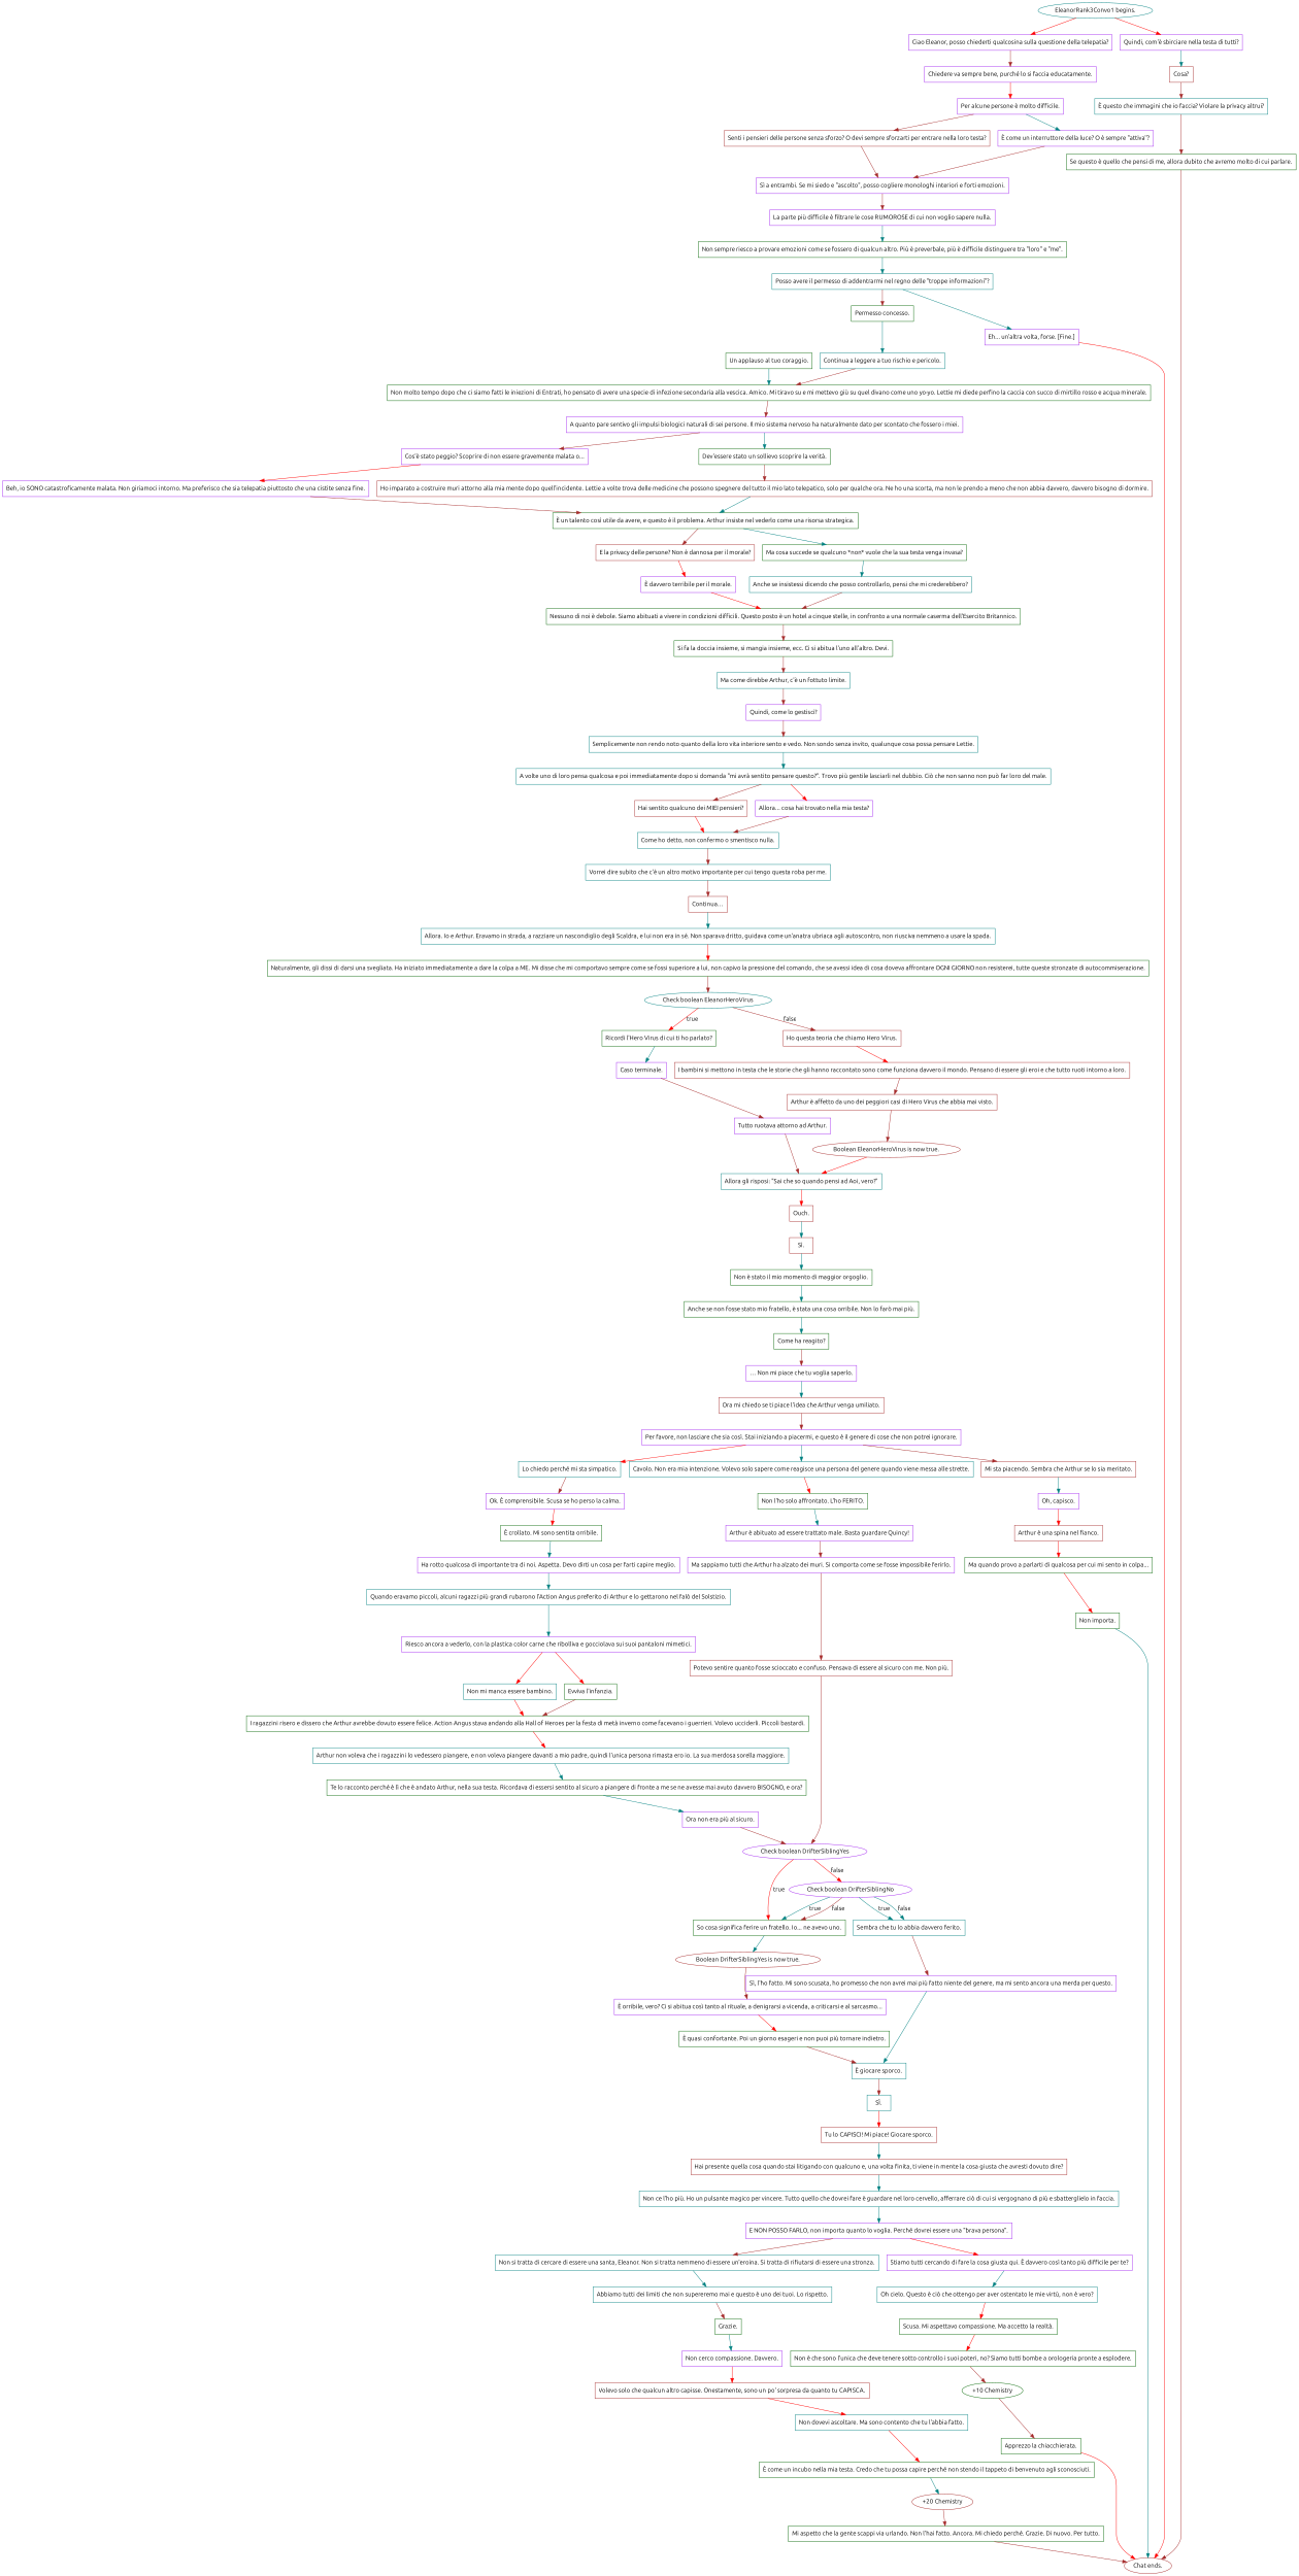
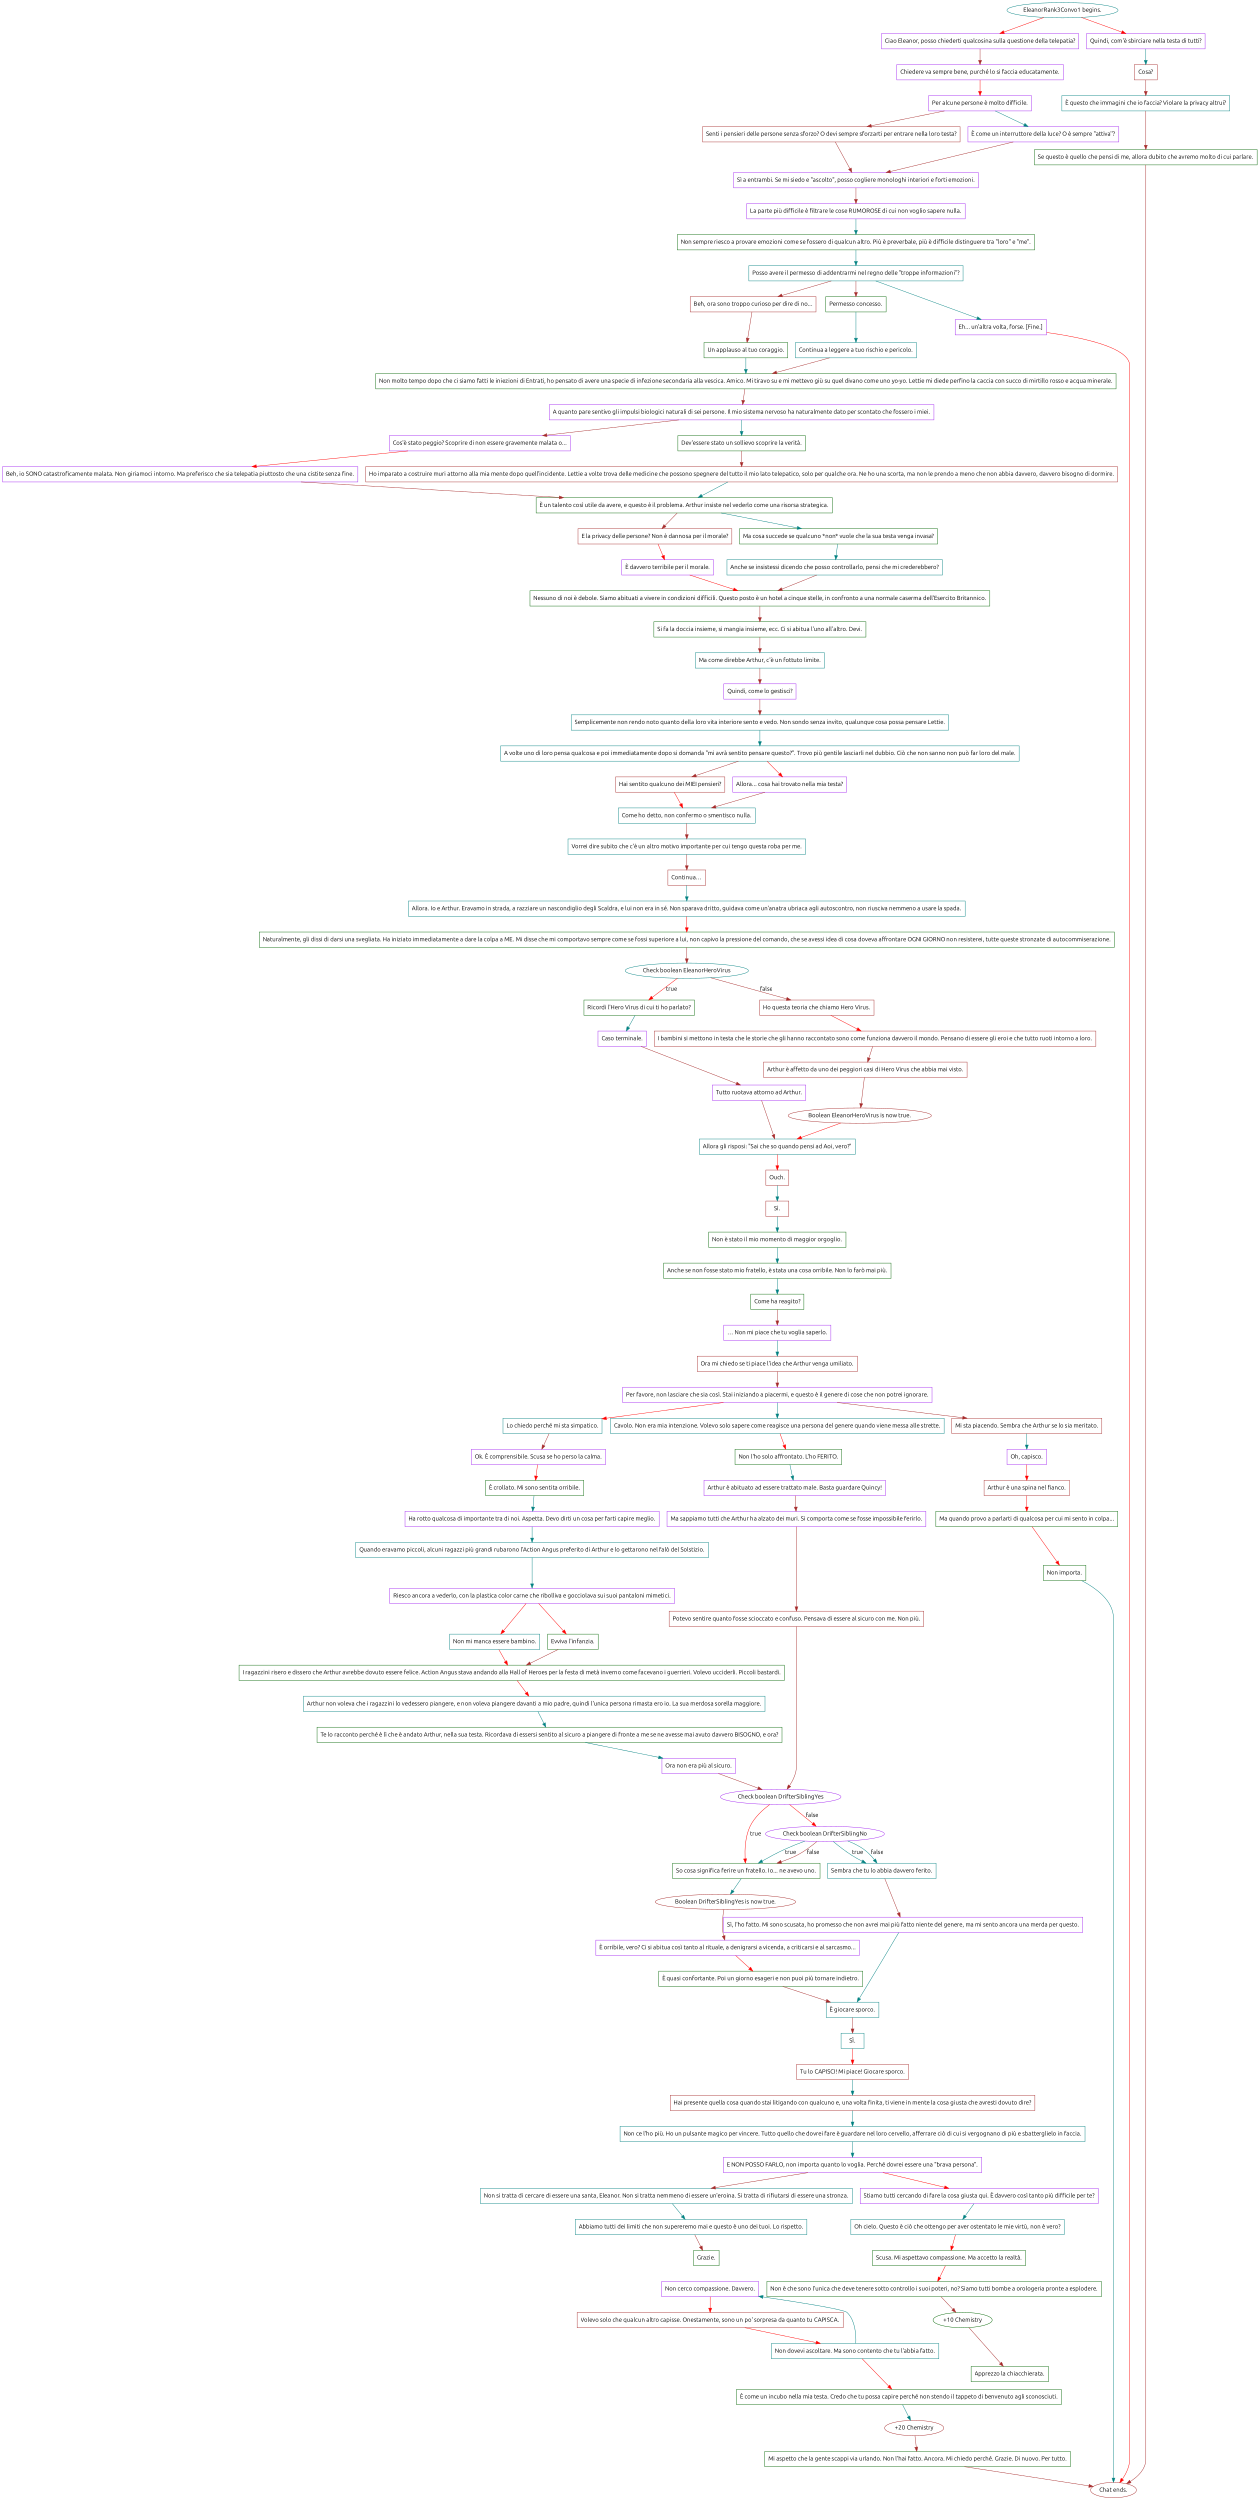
  digraph {
    fontname=Ubuntu
    node [color=purple fontname=Ubuntu shape=box]
    edge [color=brown fontname=Ubuntu]
    "EleanorRank3Convo1 begins." [color=teal shape=""]
    n2 [label="Ciao Eleanor, posso chiederti qualcosina sulla questione della telepatia?"]
    n3 [label="Quindi, com'è sbirciare nella testa di tutti?"]
    n4 [label="Chiedere va sempre bene, purché lo si faccia educatamente."]
    n5 [color=brown label="Cosa?"]
    n6 [label="Per alcune persone è molto difficile."]
    n7 [color=teal label="È questo che immagini che io faccia? Violare la privacy altrui?"]
    n8 [color=brown label="Senti i pensieri delle persone senza sforzo? O devi sempre sforzarti per entrare nella loro testa?"]
    n9 [label="È come un interruttore della luce? O è sempre \"attiva''?"]
    n10 [color=darkgreen label="Se questo è quello che pensi di me, allora dubito che avremo molto di cui parlare."]
    n11 [label="Sì a entrambi. Se mi siedo e \"ascolto\", posso cogliere monologhi interiori e forti emozioni."]
    "Chat ends." [color=brown shape=""]
    n13 [label="La parte più difficile è filtrare le cose RUMOROSE di cui non voglio sapere nulla."]
    n14 [color=darkgreen label="Non sempre riesco a provare emozioni come se fossero di qualcun altro. Più è preverbale, più è difficile distinguere tra \"loro\" e \"me\"."]
    n15 [color=teal label="Posso avere il permesso di addentrarmi nel regno delle \"troppe informazioni\"?"]
+   n16 [color=brown label="Beh, ora sono troppo curioso per dire di no..."]
    n17 [color=darkgreen label="Permesso concesso."]
    n18 [label="Eh... un'altra volta, forse. [Fine.]"]
    n19 [color=darkgreen label="Un applauso al tuo coraggio."]
    n20 [color=teal label="Continua a leggere a tuo rischio e pericolo."]
    n21 [color=darkgreen label="Non molto tempo dopo che ci siamo fatti le iniezioni di Entrati, ho pensato di avere una specie di infezione secondaria alla vescica. Amico. Mi tiravo su e mi mettevo giù su quel divano come uno yo-yo. Lettie mi diede perfino la caccia con succo di mirtillo rosso e acqua minerale."]
    n22 [label="A quanto pare sentivo gli impulsi biologici naturali di sei persone. Il mio sistema nervoso ha naturalmente dato per scontato che fossero i miei."]
    n23 [label="Cos'è stato peggio? Scoprire di non essere gravemente malata o..."]
    n24 [color=darkgreen label="Dev'essere stato un sollievo scoprire la verità."]
    n25 [label="Beh, io SONO catastroficamente malata. Non giriamoci intorno. Ma preferisco che sia telepatia piuttosto che una cistite senza fine."]
    n26 [color=brown label="Ho imparato a costruire muri attorno alla mia mente dopo quell'incidente. Lettie a volte trova delle medicine che possono spegnere del tutto il mio lato telepatico, solo per qualche ora. Ne ho una scorta, ma non le prendo a meno che non abbia davvero, davvero bisogno di dormire."]
    n27 [color=darkgreen label="È un talento così utile da avere, e questo è il problema. Arthur insiste nel vederlo come una risorsa strategica."]
    n28 [color=brown label="E la privacy delle persone? Non è dannosa per il morale?"]
    n29 [color=darkgreen label="Ma cosa succede se qualcuno *non* vuole che la sua testa venga invasa?"]
    n30 [label="È davvero terribile per il morale."]
    n31 [color=teal label="Anche se insistessi dicendo che posso controllarlo, pensi che mi crederebbero?"]
    n32 [color=darkgreen label="Nessuno di noi è debole. Siamo abituati a vivere in condizioni difficili. Questo posto è un hotel a cinque stelle, in confronto a una normale caserma dell'Esercito Britannico."]
    n33 [color=darkgreen label="Si fa la doccia insieme, si mangia insieme, ecc. Ci si abitua l'uno all'altro. Devi."]
    n34 [color=teal label="Ma come direbbe Arthur, c'è un fottuto limite."]
    n35 [label="Quindi, come lo gestisci?"]
    n36 [color=teal label="Semplicemente non rendo noto quanto della loro vita interiore sento e vedo. Non sondo senza invito, qualunque cosa possa pensare Lettie."]
    n37 [color=teal label="A volte uno di loro pensa qualcosa e poi immediatamente dopo si domanda \"mi avrà sentito pensare questo?\". Trovo più gentile lasciarli nel dubbio. Ciò che non sanno non può far loro del male."]
    n38 [color=brown label="Hai sentito qualcuno dei MIEI pensieri?"]
    n39 [label="Allora... cosa hai trovato nella mia testa?"]
    n40 [color=teal label="Come ho detto, non confermo o smentisco nulla."]
    n41 [color=teal label="Vorrei dire subito che c'è un altro motivo importante per cui tengo questa roba per me."]
    n42 [color=brown label="Continua…"]
    n43 [color=teal label="Allora. Io e Arthur. Eravamo in strada, a razziare un nascondiglio degli Scaldra, e lui non era in sé. Non sparava dritto, guidava come un'anatra ubriaca agli autoscontro, non riusciva nemmeno a usare la spada."]
    n44 [color=darkgreen label="Naturalmente, gli dissi di darsi una svegliata. Ha iniziato immediatamente a dare la colpa a ME. Mi disse che mi comportavo sempre come se fossi superiore a lui, non capivo la pressione del comando, che se avessi idea di cosa doveva affrontare OGNI GIORNO non resisterei, tutte queste stronzate di autocommiserazione."]
    n45 [color=teal label="Check boolean EleanorHeroVirus" shape=""]
    n46 [color=darkgreen label="Ricordi l'Hero Virus di cui ti ho parlato?"]
    n47 [color=brown label="Ho questa teoria che chiamo Hero Virus."]
    n48 [label="Caso terminale."]
    n49 [color=brown label="I bambini si mettono in testa che le storie che gli hanno raccontato sono come funziona davvero il mondo. Pensano di essere gli eroi e che tutto ruoti intorno a loro."]
    n50 [label="Tutto ruotava attorno ad Arthur."]
    n51 [color=brown label="Arthur è affetto da uno dei peggiori casi di Hero Virus che abbia mai visto."]
    n52 [color=teal label="Allora gli risposi: \"Sai che so quando pensi ad Aoi, vero?\""]
    n53 [color=brown label="Boolean EleanorHeroVirus is now true." shape=""]
    n54 [color=brown label="Ouch."]
    n55 [color=brown label="Sì."]
    n56 [color=darkgreen label="Non è stato il mio momento di maggior orgoglio."]
    n57 [color=darkgreen label="Anche se non fosse stato mio fratello, è stata una cosa orribile. Non lo farò mai più."]
    n58 [color=darkgreen label="Come ha reagito?"]
    n59 [label="… Non mi piace che tu voglia saperlo."]
    n60 [color=brown label="Ora mi chiedo se ti piace l'idea che Arthur venga umiliato."]
    n61 [label="Per favore, non lasciare che sia così. Stai iniziando a piacermi, e questo è il genere di cose che non potrei ignorare."]
    n62 [color=teal label="Lo chiedo perché mi sta simpatico."]
    n63 [color=teal label="Cavolo. Non era mia intenzione. Volevo solo sapere come reagisce una persona del genere quando viene messa alle strette."]
    n64 [color=brown label="Mi sta piacendo. Sembra che Arthur se lo sia meritato."]
    n65 [label="Ok. È comprensibile. Scusa se ho perso la calma."]
    n66 [color=darkgreen label="Non l'ho solo affrontato. L'ho FERITO."]
    n67 [label="Oh, capisco."]
    n68 [color=darkgreen label="È crollato. Mi sono sentita orribile."]
    n69 [label="Arthur è abituato ad essere trattato male. Basta guardare Quincy!"]
    n70 [color=brown label="Arthur è una spina nel fianco."]
    n71 [label="Ha rotto qualcosa di importante tra di noi. Aspetta. Devo dirti un cosa per farti capire meglio."]
    n72 [label="Ma sappiamo tutti che Arthur ha alzato dei muri. Si comporta come se fosse impossibile ferirlo."]
    n73 [color=darkgreen label="Ma quando provo a parlarti di qualcosa per cui mi sento in colpa..."]
    n74 [color=teal label="Quando eravamo piccoli, alcuni ragazzi più grandi rubarono l'Action Angus preferito di Arthur e lo gettarono nel falò del Solstizio."]
    n75 [color=brown label="Potevo sentire quanto fosse scioccato e confuso. Pensava di essere al sicuro con me. Non più."]
    n76 [color=darkgreen label="Non importa."]
    n77 [label="Riesco ancora a vederlo, con la plastica color carne che ribolliva e gocciolava sui suoi pantaloni mimetici."]
    n78 [label="Check boolean DrifterSiblingYes" shape=""]
    n79 [color=teal label="Non mi manca essere bambino."]
    n80 [color=darkgreen label="Evviva l'infanzia."]
    n81 [color=darkgreen label="So cosa significa ferire un fratello. Io... ne avevo uno."]
    n82 [label="Check boolean DrifterSiblingNo" shape=""]
    n83 [color=darkgreen label="I ragazzini risero e dissero che Arthur avrebbe dovuto essere felice. Action Angus stava andando alla Hall of Heroes per la festa di metà inverno come facevano i guerrieri. Volevo ucciderli. Piccoli bastardi."]
    n84 [color=brown label="Boolean DrifterSiblingYes is now true." shape=""]
    n85 [color=teal label="Sembra che tu lo abbia davvero ferito."]
    n86 [color=teal label="Arthur non voleva che i ragazzini lo vedessero piangere, e non voleva piangere davanti a mio padre, quindi l'unica persona rimasta ero io. La sua merdosa sorella maggiore."]
    n87 [label="È orribile, vero? Ci si abitua così tanto al rituale, a denigrarsi a vicenda, a criticarsi e al sarcasmo..."]
    n88 [label="Sì, l'ho fatto. Mi sono scusata, ho promesso che non avrei mai più fatto niente del genere, ma mi sento ancora una merda per questo."]
    n89 [color=darkgreen label="Te lo racconto perché è lì che è andato Arthur, nella sua testa. Ricordava di essersi sentito al sicuro a piangere di fronte a me se ne avesse mai avuto davvero BISOGNO, e ora?"]
    n90 [color=darkgreen label="È quasi confortante. Poi un giorno esageri e non puoi più tornare indietro."]
    n91 [color=teal label="È giocare sporco."]
    n92 [label="Ora non era più al sicuro."]
    n93 [color=teal label="SÌ."]
    n94 [color=brown label="Tu lo CAPISCI! Mi piace! Giocare sporco."]
    n95 [color=brown label="Hai presente quella cosa quando stai litigando con qualcuno e, una volta finita, ti viene in mente la cosa giusta che avresti dovuto dire?"]
    n96 [color=teal label="Non ce l'ho più. Ho un pulsante magico per vincere. Tutto quello che dovrei fare è guardare nel loro cervello, afferrare ciò di cui si vergognano di più e sbatterglielo in faccia."]
    n97 [label="E NON POSSO FARLO, non importa quanto lo voglia. Perché dovrei essere una \"brava persona\"."]
    n98 [color=teal label="Non si tratta di cercare di essere una santa, Eleanor. Non si tratta nemmeno di essere un'eroina. Si tratta di rifiutarsi di essere una stronza."]
    n99 [label="Stiamo tutti cercando di fare la cosa giusta qui. È davvero così tanto più difficile per te?"]
    n100 [color=teal label="Abbiamo tutti dei limiti che non supereremo mai e questo è uno dei tuoi. Lo rispetto."]
    n101 [color=teal label="Oh cielo. Questo è ciò che ottengo per aver ostentato le mie virtù, non è vero?"]
    n102 [color=darkgreen label="Grazie."]
    n103 [color=darkgreen label="Scusa. Mi aspettavo compassione. Ma accetto la realtà."]
    n104 [label="Non cerco compassione. Davvero."]
    n105 [color=darkgreen label="Non è che sono l'unica che deve tenere sotto controllo i suoi poteri, no? Siamo tutti bombe a orologeria pronte a esplodere."]
    n106 [color=brown label="Volevo solo che qualcun altro capisse. Onestamente, sono un po' sorpresa da quanto tu CAPISCA."]
    n107 [color=darkgreen label="+10 Chemistry" shape=""]
    n108 [color=teal label="Non dovevi ascoltare. Ma sono contento che tu l'abbia fatto."]
    n109 [color=darkgreen label="Apprezzo la chiacchierata."]
    n110 [color=darkgreen label="È come un incubo nella mia testa. Credo che tu possa capire perché non stendo il tappeto di benvenuto agli sconosciuti."]
    n111 [color=brown label="+20 Chemistry" shape=""]
    n112 [color=darkgreen label="Mi aspetto che la gente scappi via urlando. Non l'hai fatto. Ancora. Mi chiedo perché. Grazie. Di nuovo. Per tutto."]
    "EleanorRank3Convo1 begins." -> n2 [color=red]
    "EleanorRank3Convo1 begins." -> n3 [color=red]
    n2 -> n4
    n3 -> n5 [color=teal]
    n4 -> n6 [color=red]
    n5 -> n7
    n6 -> n8
    n6 -> n9 [color=teal]
    n7 -> n10
    n8 -> n11
    n9 -> n11
    n10 -> "Chat ends."
    n11 -> n13
    n13 -> n14 [color=teal]
    n14 -> n15 [color=teal]
+   n15 -> n16
    n15 -> n17
    n15 -> n18 [color=teal]
+   n16 -> n19
    n17 -> n20 [color=teal]
    n18 -> "Chat ends." [color=red]
    n19 -> n21 [color=teal]
    n20 -> n21
    n21 -> n22
    n22 -> n23
    n22 -> n24 [color=teal]
    n23 -> n25 [color=red]
    n24 -> n26
    n25 -> n27
    n26 -> n27 [color=teal]
    n27 -> n28
    n27 -> n29 [color=teal]
    n28 -> n30 [color=red]
    n29 -> n31 [color=teal]
    n30 -> n32 [color=red]
    n31 -> n32
    n32 -> n33
    n33 -> n34
    n34 -> n35
    n35 -> n36
    n36 -> n37 [color=teal]
    n37 -> n38
    n37 -> n39 [color=red]
    n38 -> n40 [color=red]
    n39 -> n40
    n40 -> n41
    n41 -> n42
    n42 -> n43 [color=teal]
    n43 -> n44 [color=red]
    n44 -> n45
    n45 -> n46 [color=red label=true]
    n45 -> n47 [label=false]
    n46 -> n48 [color=teal]
    n47 -> n49 [color=red]
    n48 -> n50
    n49 -> n51
    n50 -> n52
    n51 -> n53
    n52 -> n54 [color=red]
    n53 -> n52 [color=red]
    n54 -> n55 [color=teal]
    n55 -> n56 [color=teal]
    n56 -> n57 [color=teal]
    n57 -> n58 [color=teal]
    n58 -> n59
    n59 -> n60 [color=teal]
    n60 -> n61
    n61 -> n62 [color=red]
    n61 -> n63 [color=teal]
    n61 -> n64
    n62 -> n65
    n63 -> n66 [color=red]
    n64 -> n67 [color=teal]
    n65 -> n68 [color=red]
    n66 -> n69 [color=teal]
    n67 -> n70 [color=red]
    n68 -> n71 [color=teal]
    n69 -> n72
    n70 -> n73 [color=red]
    n71 -> n74 [color=teal]
    n72 -> n75
    n73 -> n76 [color=red]
    n74 -> n77 [color=teal]
    n75 -> n78
    n76 -> "Chat ends." [color=teal]
    n77 -> n79 [color=red]
    n77 -> n80 [color=red]
    n78 -> n81 [color=red label=true]
    n78 -> n82 [color=red label=false]
    n79 -> n83 [color=red]
    n80 -> n83
    n81 -> n84 [color=teal]
    n82 -> n81 [color=teal label=true]
    n82 -> n81 [label=false]
    n82 -> n85 [color=teal label=true]
    n82 -> n85 [color=teal label=false]
    n83 -> n86 [color=red]
    n84 -> n87
    n85 -> n88
    n86 -> n89 [color=teal]
    n87 -> n90 [color=red]
    n88 -> n91 [color=teal]
    n89 -> n92 [color=teal]
    n90 -> n91
    n91 -> n93
    n92 -> n78
    n93 -> n94 [color=red]
    n94 -> n95 [color=teal]
    n95 -> n96 [color=teal]
    n96 -> n97 [color=teal]
    n97 -> n98
    n97 -> n99 [color=red]
    n98 -> n100 [color=teal]
    n99 -> n101 [color=teal]
    n100 -> n102
    n101 -> n103 [color=red]
-   n102 -> n104 [color=teal]
+   n108 -> n104 [color=teal]
    n103 -> n105 [color=red]
    n104 -> n106 [color=red]
    n105 -> n107
    n106 -> n108 [color=red]
    n107 -> n109
    n108 -> n110 [color=red]
-   n109 -> "Chat ends." [color=red]
    n110 -> n111 [color=teal]
    n111 -> n112
    n112 -> "Chat ends."
  }
